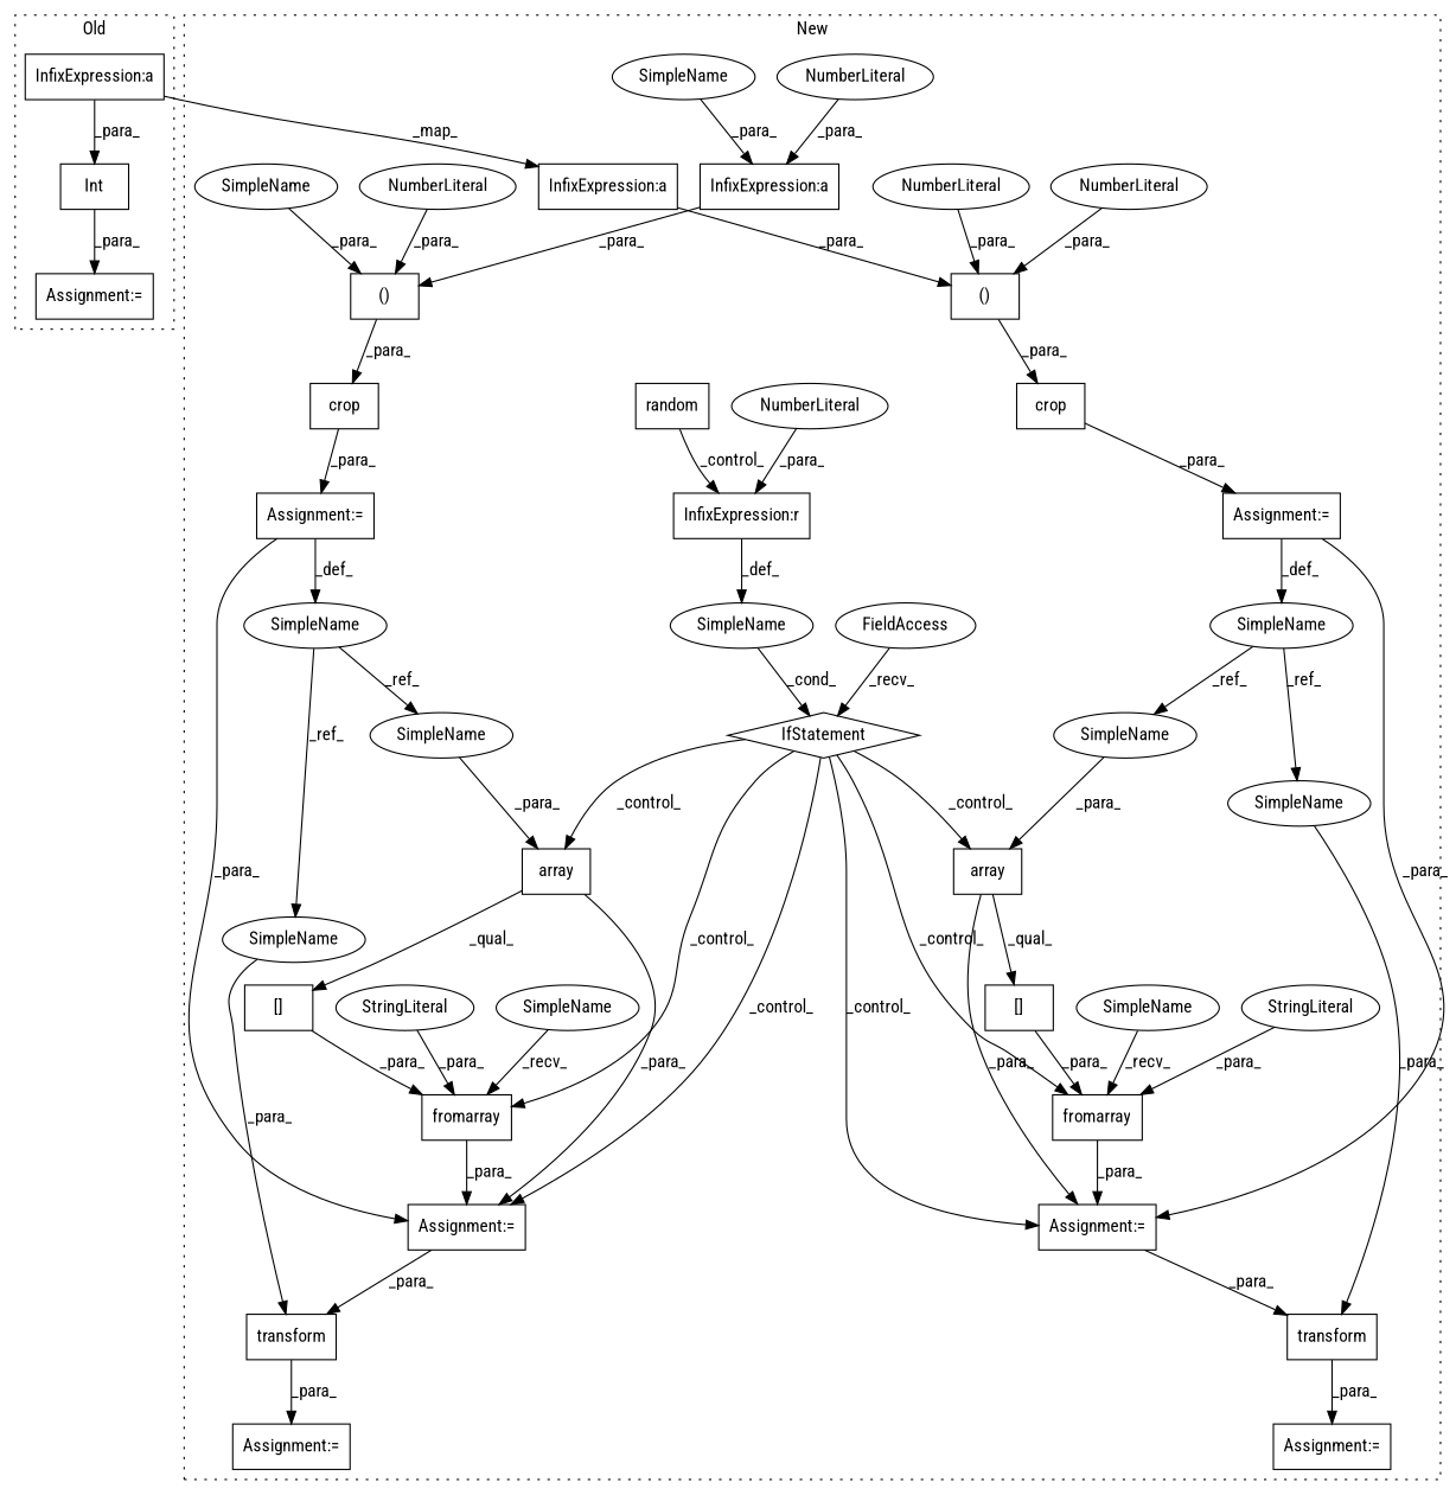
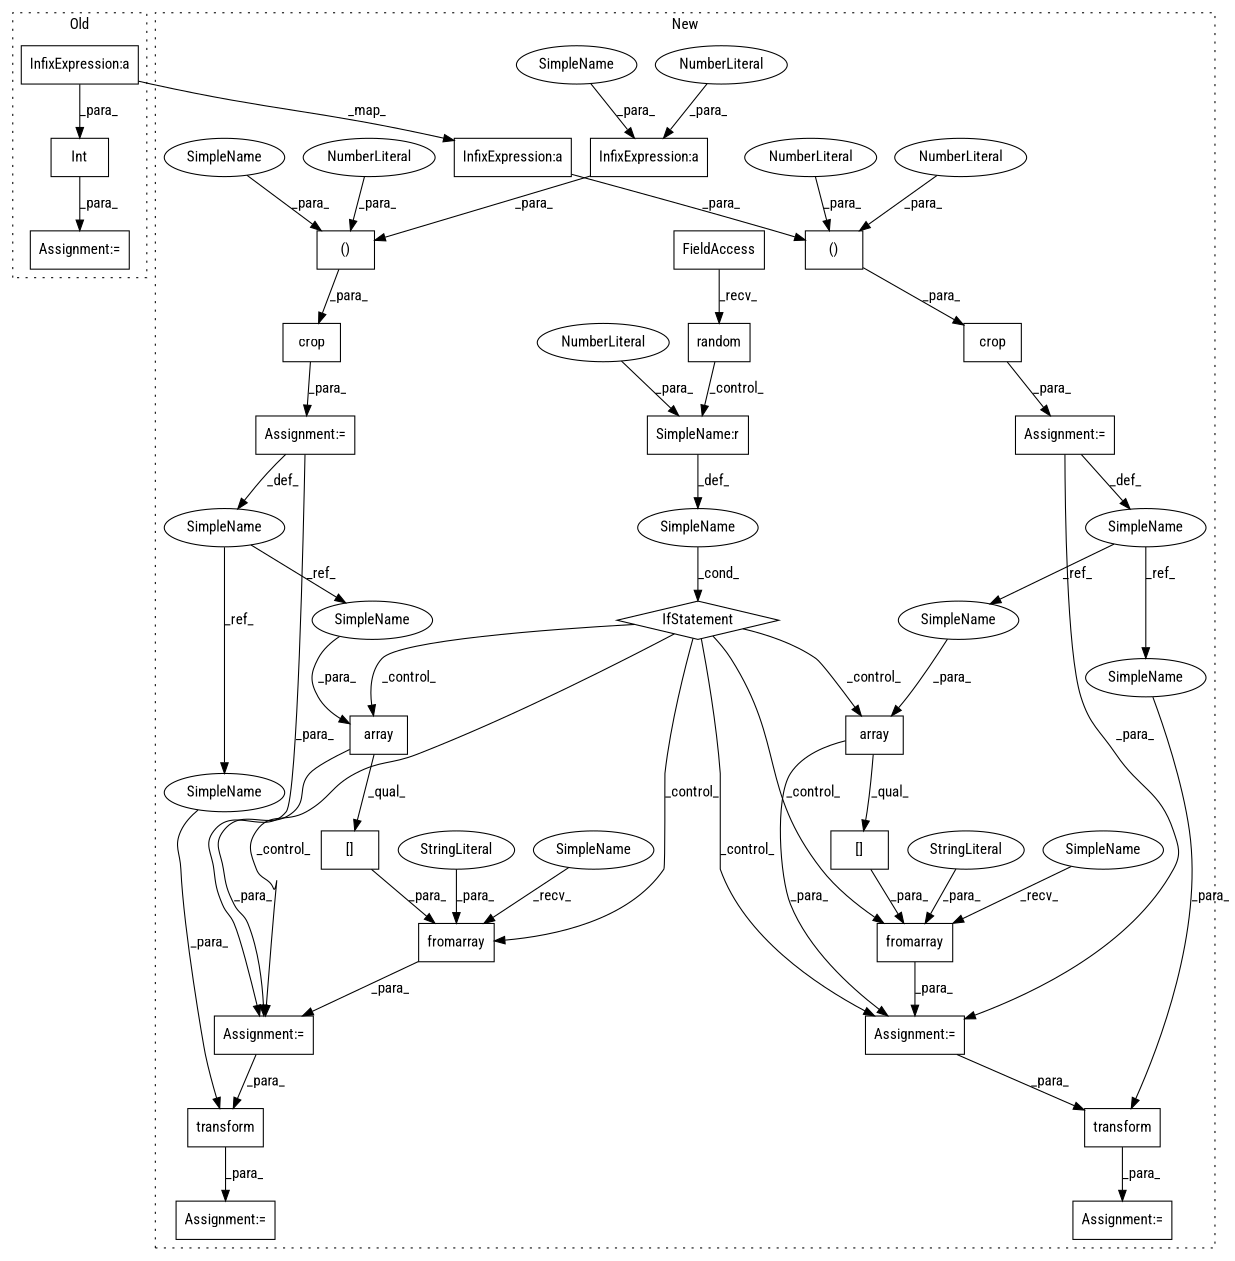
  digraph {
    fontname="Roboto Condensed"
    node [a=42 fontname="Roboto Condensed" l=1 s=677 shape=box]
    edge [fontname="Roboto Condensed"]
    n1 [a=32 l="4,1" label=Int s="746,755"]
    n2 [a=7 label="Assignment:=" s=745]
    n3 [a=27 l=3 label="InfixExpression:a" s=751]
    n4 [a=32 l="10,2" label=crop s="667,726"]
    n5 [a=7 label="Assignment:=" s=662]
    n6 [a=106 l=49 label="()"]
    n7 [a=34 label=NumberLiteral s=691 shape=ellipse]
    n8 [a=7 label="Assignment:=" s=1143]
    n9 [a=32 l="10,1" label=fromarray s="864,984"]
    n10 [a=32 l=8 label=random s=828]
    n11 [a=32 l="10,1" label=fromarray s="1005,1125"]
    n12 [a=106 l=49 label="()" s=754]
    n13 [a=27 l=3 label="InfixExpression:a" s=756]
    n14 [a=2 l="26,2" label="[]" s="1015,1117"]
    n15 [a=34 label=NumberLiteral s=774 shape=ellipse]
    n16 [a=34 label=NumberLiteral s=759 shape=ellipse]
    n17 [a=34 label=NumberLiteral shape=ellipse]
    n18 [a=2 l="26,2" label="[]" s="874,976"]
    n19 [label=SimpleName shape=ellipse l="" s=""]
    n20 [a=45 l=5 label=StringLiteral s=1120 shape=ellipse]
    n21 [a=45 l=5 label=StringLiteral s=979 shape=ellipse]
    n22 [a=32 l="10,1" label=transform s="1149,1164"]
    n23 [l=5 label=SimpleName s=657 shape=ellipse]
    n24 [a=32 l="6,1" label=array s="880,891"]
-   n25 [a=27 l=3 label="InfixExpression:r" s=836]
+   n25 [a=27 l=3 label="SimpleName:r" s=836]
    n26 [a=34 l=3 label=NumberLiteral s=839 shape=ellipse]
    n27 [a=32 l="10,1" label=transform s="1182,1197"]
    n28 [l=5 label=SimpleName s=734 shape=ellipse]
    n29 [a=32 l="6,1" label=array s="1021,1032"]
-   n30 [a=22 l=12 label=FieldAccess s=815 shape=ellipse]
+   n30 [a=22 l=12 label=FieldAccess s=815]
    n31 [a=27 l=3 label="InfixExpression:a" s=707]
    n32 [a=25 l="4,2" label=IfStatement s="811,842" shape=diamond]
    n33 [a=7 label="Assignment:=" s=998]
    n34 [a=7 label="Assignment:=" s=857]
    n35 [a=7 label="Assignment:=" s=739]
    n36 [a=7 label="Assignment:=" s=1176]
    n37 [a=32 l="10,2" label=crop s="744,803"]
    n38 [l=5 label=SimpleName s=999 shape=ellipse]
    n39 [l=5 label=SimpleName s=858 shape=ellipse]
    n40 [label=SimpleName s=755 shape=ellipse]
    n41 [label=SimpleName s=788 shape=ellipse]
    n42 [l=5 label=SimpleName s=1159 shape=ellipse]
    n43 [l=5 label=SimpleName s=886 shape=ellipse]
    n44 [l=5 label=SimpleName s=1027 shape=ellipse]
    n45 [l=5 label=SimpleName s=1192 shape=ellipse]
    subgraph cluster_1 {
      label=Old
      style=dotted
      n1
      n2
      n3
    }
    subgraph cluster_2 {
      label=New
      style=dotted
      n4
      n5
      n6
      n7
      n8
      n9
      n10
      n11
      n12
      n13
      n14
      n15
      n16
      n17
      n18
      n19
      n20
      n21
      n22
      n23
      n24
      n25
      n26
      n27
      n28
      n29
      n30
      n31
      n32
      n33
      n34
      n35
      n36
      n37
      n38
      n39
      n40
      n41
      n42
      n43
      n44
      n45
    }
    n1 -> n2 [label=_para_]
    n3 -> n1 [label=_para_]
    n3 -> n31 [label=_map_]
    n4 -> n5 [label=_para_]
    n5 -> n23 [label=_def_]
    n5 -> n34 [label=_para_]
    n6 -> n4 [label=_para_]
    n7 -> n6 [label=_para_]
    n9 -> n34 [label=_para_]
    n10 -> n25 [label=_control_]
    n11 -> n33 [label=_para_]
    n12 -> n37 [label=_para_]
    n13 -> n12 [label=_para_]
    n14 -> n11 [label=_para_]
    n15 -> n12 [label=_para_]
    n16 -> n13 [label=_para_]
    n17 -> n6 [label=_para_]
    n18 -> n9 [label=_para_]
    n19 -> n32 [label=_cond_]
    n20 -> n11 [label=_para_]
    n21 -> n9 [label=_para_]
    n22 -> n8 [label=_para_]
    n23 -> n42 [label=_ref_]
    n23 -> n43 [label=_ref_]
    n24 -> n18 [label=_qual_]
    n24 -> n34 [label=_para_]
    n25 -> n19 [label=_def_]
    n26 -> n25 [label=_para_]
    n27 -> n36 [label=_para_]
    n28 -> n44 [label=_ref_]
    n28 -> n45 [label=_ref_]
    n29 -> n14 [label=_qual_]
    n29 -> n33 [label=_para_]
-   n30 -> n32 [label=_recv_]
+   n30 -> n10 [label=_recv_]
    n31 -> n6 [label=_para_]
    n32 -> n9 [label=_control_]
    n32 -> n11 [label=_control_]
    n32 -> n24 [label=_control_]
    n32 -> n29 [label=_control_]
    n32 -> n33 [label=_control_]
    n32 -> n34 [label=_control_]
    n33 -> n27 [label=_para_]
    n34 -> n22 [label=_para_]
    n35 -> n28 [label=_def_]
    n35 -> n33 [label=_para_]
    n37 -> n35 [label=_para_]
    n38 -> n11 [label=_recv_]
    n39 -> n9 [label=_recv_]
    n40 -> n13 [label=_para_]
    n41 -> n12 [label=_para_]
    n42 -> n22 [label=_para_]
    n43 -> n24 [label=_para_]
    n44 -> n29 [label=_para_]
    n45 -> n27 [label=_para_]
  }
